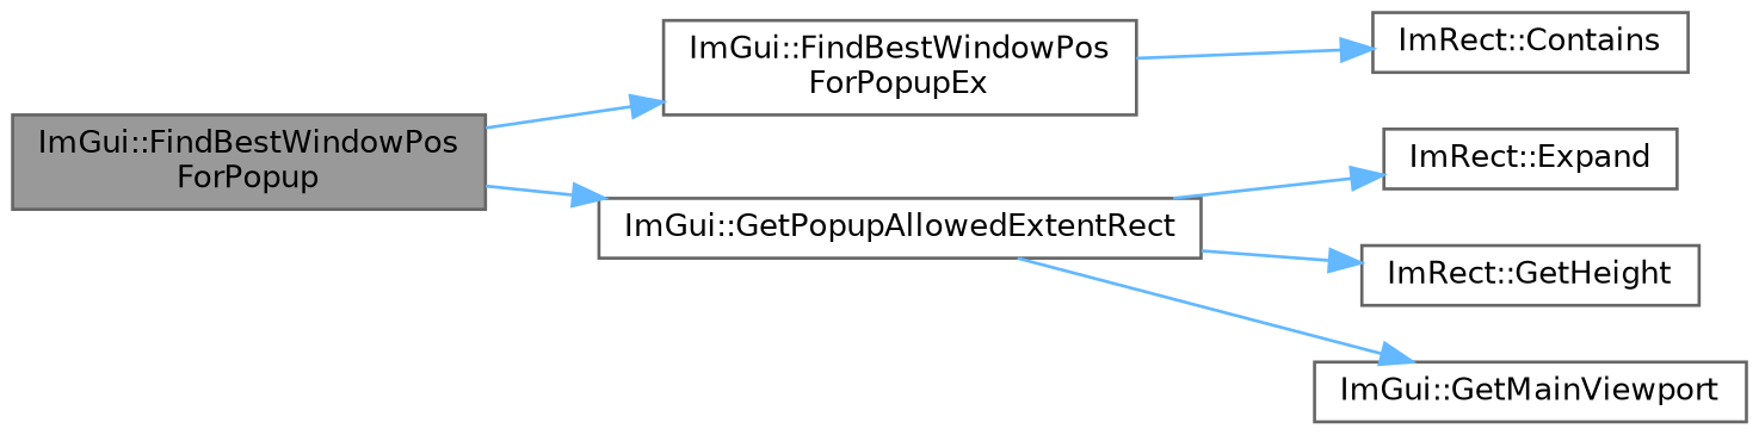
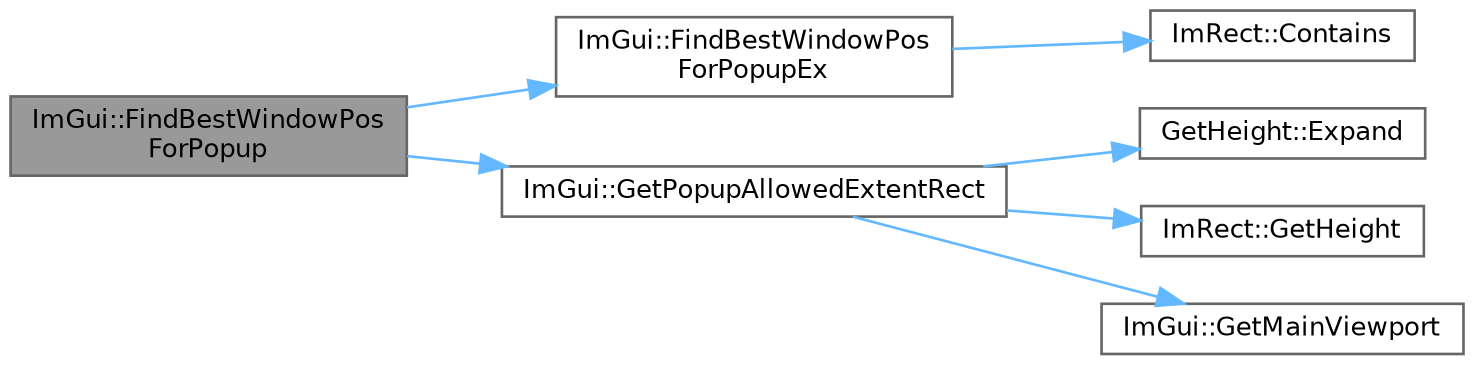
  digraph {
    rankdir=LR
    node [color=grey40 fillcolor=white fontname=Helvetica fontsize=10 shape=box style=filled]
    edge [color=steelblue1 fontname=Helvetica fontsize=10 labelfontname=Helvetica labelfontsize=10 style=solid]
    n1 [color=gray40 fillcolor=grey60 fontcolor=black height=0.2 label="ImGui::FindBestWindowPos\lForPopup" width=0.4]
    n2 [height=0.2 label="ImGui::FindBestWindowPos\lForPopupEx" width=0.4]
    n3 [height=0.2 label="ImGui::GetPopupAllowedExtentRect" width=0.4]
    n4 [height=0.2 label="ImRect::Contains" width=0.4]
-   n5 [height=0.2 label="ImRect::Expand" width=0.4]
+   n5 [height=0.2 label="GetHeight::Expand" width=0.4]
    n6 [height=0.2 label="ImRect::GetHeight" width=0.4]
    n7 [height=0.2 label="ImGui::GetMainViewport" width=0.4]
    n1 -> n2
    n1 -> n3
    n2 -> n4
    n3 -> n5
    n3 -> n6
    n3 -> n7
  }
